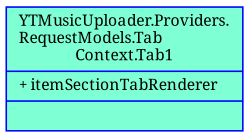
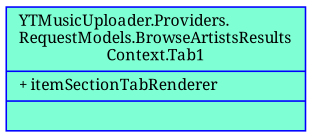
  digraph {
    fontname="Noto Serif"
-   n1 [color=blue fillcolor=aquamarine fontcolor=black fontname="Noto Serif" fontsize=10 height=0.2 label="{YTMusicUploader.Providers.\lRequestModels.Tab\lContext.Tab1\n|+ itemSectionTabRenderer\l|}" shape=record style=filled width=0.4]
+   n1 [color=blue fillcolor=aquamarine fontcolor=black fontname="Noto Serif" fontsize=10 height=0.2 label="{YTMusicUploader.Providers.\lRequestModels.BrowseArtistsResults\lContext.Tab1\n|+ itemSectionTabRenderer\l|}" shape=record style=filled width=0.4]
  }
